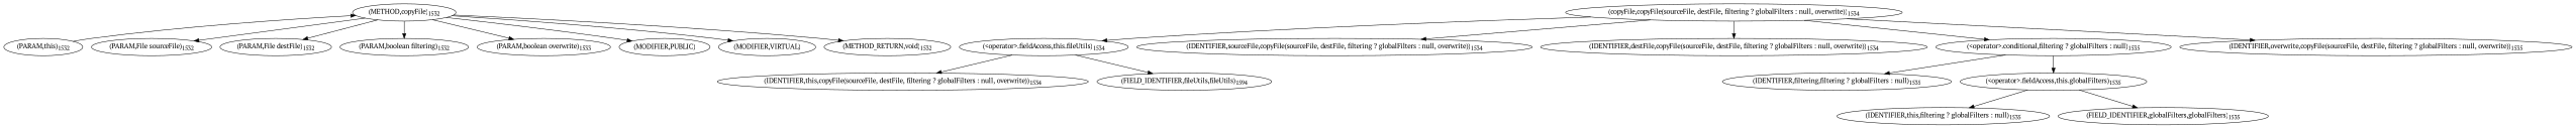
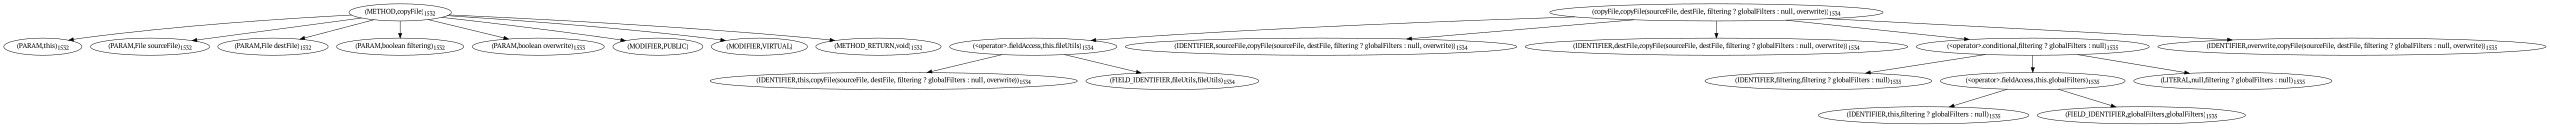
  digraph {
    fontname="PT Serif"
    node [fontname="PT Serif"]
    edge [fontname="PT Serif"]
    n1 [label=<(METHOD,copyFile)<SUB>1532</SUB>>]
    n2 [label=<(PARAM,this)<SUB>1532</SUB>>]
    n3 [label=<(PARAM,File sourceFile)<SUB>1532</SUB>>]
    n4 [label=<(PARAM,File destFile)<SUB>1532</SUB>>]
    n5 [label=<(PARAM,boolean filtering)<SUB>1532</SUB>>]
    n6 [label=<(PARAM,boolean overwrite)<SUB>1533</SUB>>]
    n7 [label=<(MODIFIER,PUBLIC)>]
    n8 [label=<(MODIFIER,VIRTUAL)>]
    n9 [label=<(METHOD_RETURN,void)<SUB>1532</SUB>>]
    n10 [label=<(copyFile,copyFile(sourceFile, destFile, filtering ? globalFilters : null, overwrite))<SUB>1534</SUB>>]
    n11 [label=<(&lt;operator&gt;.fieldAccess,this.fileUtils)<SUB>1534</SUB>>]
    n12 [label=<(IDENTIFIER,sourceFile,copyFile(sourceFile, destFile, filtering ? globalFilters : null, overwrite))<SUB>1534</SUB>>]
    n13 [label=<(IDENTIFIER,destFile,copyFile(sourceFile, destFile, filtering ? globalFilters : null, overwrite))<SUB>1534</SUB>>]
    n14 [label=<(&lt;operator&gt;.conditional,filtering ? globalFilters : null)<SUB>1535</SUB>>]
    n15 [label=<(IDENTIFIER,overwrite,copyFile(sourceFile, destFile, filtering ? globalFilters : null, overwrite))<SUB>1535</SUB>>]
    n16 [label=<(IDENTIFIER,this,copyFile(sourceFile, destFile, filtering ? globalFilters : null, overwrite))<SUB>1534</SUB>>]
-   n17 [label=<(FIELD_IDENTIFIER,fileUtils,fileUtils)<SUB>1594</SUB>>]
+   n17 [label=<(FIELD_IDENTIFIER,fileUtils,fileUtils)<SUB>1534</SUB>>]
    n18 [label=<(IDENTIFIER,filtering,filtering ? globalFilters : null)<SUB>1535</SUB>>]
    n19 [label=<(&lt;operator&gt;.fieldAccess,this.globalFilters)<SUB>1535</SUB>>]
+   n20 [label=<(LITERAL,null,filtering ? globalFilters : null)<SUB>1535</SUB>>]
    n21 [label=<(IDENTIFIER,this,filtering ? globalFilters : null)<SUB>1535</SUB>>]
    n22 [label=<(FIELD_IDENTIFIER,globalFilters,globalFilters)<SUB>1535</SUB>>]
-   n2 -> n1
+   n1 -> n2
    n1 -> n3
    n1 -> n4
    n1 -> n5
    n1 -> n6
    n1 -> n7
    n1 -> n8
    n1 -> n9
    n10 -> n11
    n10 -> n12
    n10 -> n13
    n10 -> n14
    n10 -> n15
    n11 -> n16
    n11 -> n17
    n14 -> n18
    n14 -> n19
+   n14 -> n20
    n19 -> n21
    n19 -> n22
  }
